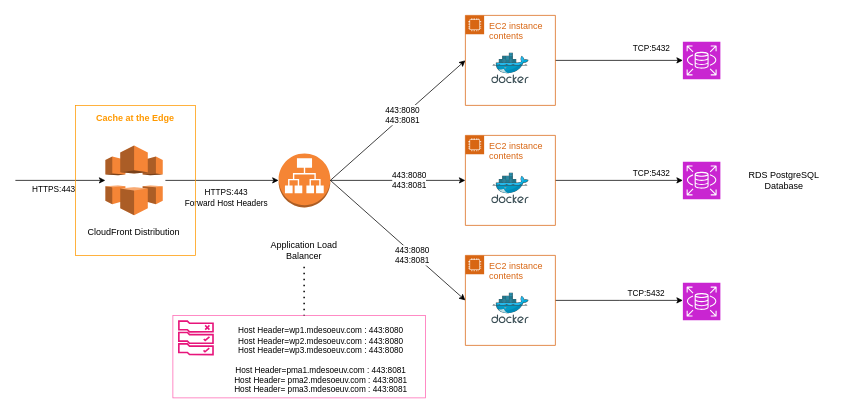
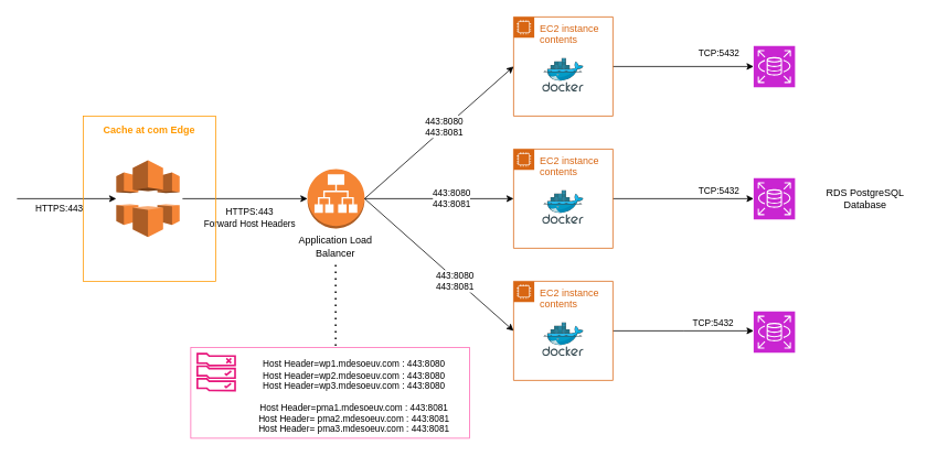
  <mxCell id="0" />
  <mxCell id="1" parent="0" />
  <mxCell id="2" value="" style="rounded=0;whiteSpace=wrap;html=1;fillColor=none;strokeColor=#FF66B3;" parent="1" vertex="1"><mxGeometry x="230" y="420" width="336.75" height="110" as="geometry" /></mxCell>
  <mxCell id="3" value="" style="edgeStyle=orthogonalEdgeStyle;rounded=0;orthogonalLoop=1;jettySize=auto;html=1;entryX=0;entryY=0.5;entryDx=0;entryDy=0;entryPerimeter=0;" parent="1" source="4" target="35" edge="1"><mxGeometry relative="1" as="geometry"><mxPoint x="840" y="80" as="targetPoint" /></mxGeometry></mxCell>
  <mxCell id="4" value="EC2 instance contents" style="points=[[0,0],[0.25,0],[0.5,0],[0.75,0],[1,0],[1,0.25],[1,0.5],[1,0.75],[1,1],[0.75,1],[0.5,1],[0.25,1],[0,1],[0,0.75],[0,0.5],[0,0.25]];outlineConnect=0;gradientColor=none;html=1;whiteSpace=wrap;fontSize=12;fontStyle=0;container=1;pointerEvents=0;collapsible=0;recursiveResize=0;shape=mxgraph.aws4.group;grIcon=mxgraph.aws4.group_ec2_instance_contents;strokeColor=#D86613;fillColor=none;verticalAlign=top;align=left;spacingLeft=30;fontColor=#D86613;dashed=0;" parent="1" vertex="1"><mxGeometry x="620" y="20" width="120" height="120" as="geometry" /></mxCell>
  <mxCell id="5" value="" style="image;sketch=0;aspect=fixed;html=1;points=[];align=center;fontSize=12;image=img/lib/mscae/Docker.svg;" parent="4" vertex="1"><mxGeometry x="35" y="50" width="50" height="41" as="geometry" /></mxCell>
  <mxCell id="6" value="" style="edgeStyle=orthogonalEdgeStyle;rounded=0;orthogonalLoop=1;jettySize=auto;html=1;entryX=0;entryY=0.5;entryDx=0;entryDy=0;entryPerimeter=0;jumpStyle=gap;" parent="1" source="8" target="29" edge="1"><mxGeometry relative="1" as="geometry"><mxPoint x="840" y="240" as="targetPoint" /></mxGeometry></mxCell>
  <mxCell id="7" value="TCP:5432" style="edgeLabel;html=1;align=center;verticalAlign=middle;resizable=0;points=[];" parent="6" vertex="1" connectable="0"><mxGeometry x="0.3" y="1" relative="1" as="geometry"><mxPoint x="16" y="-9" as="offset" /></mxGeometry></mxCell>
  <mxCell id="8" value="EC2 instance contents" style="points=[[0,0],[0.25,0],[0.5,0],[0.75,0],[1,0],[1,0.25],[1,0.5],[1,0.75],[1,1],[0.75,1],[0.5,1],[0.25,1],[0,1],[0,0.75],[0,0.5],[0,0.25]];outlineConnect=0;gradientColor=none;html=1;whiteSpace=wrap;fontSize=12;fontStyle=0;container=1;pointerEvents=0;collapsible=0;recursiveResize=0;shape=mxgraph.aws4.group;grIcon=mxgraph.aws4.group_ec2_instance_contents;strokeColor=#D86613;fillColor=none;verticalAlign=top;align=left;spacingLeft=30;fontColor=#D86613;dashed=0;" parent="1" vertex="1"><mxGeometry x="620" y="180" width="120" height="120" as="geometry" /></mxCell>
  <mxCell id="9" value="" style="image;sketch=0;aspect=fixed;html=1;points=[];align=center;fontSize=12;image=img/lib/mscae/Docker.svg;" parent="8" vertex="1"><mxGeometry x="35" y="50" width="50" height="41" as="geometry" /></mxCell>
  <mxCell id="10" value="" style="edgeStyle=orthogonalEdgeStyle;rounded=0;orthogonalLoop=1;jettySize=auto;html=1;entryX=0;entryY=0.5;entryDx=0;entryDy=0;entryPerimeter=0;" parent="1" source="11" edge="1"><mxGeometry relative="1" as="geometry"><mxPoint x="910" y="400" as="targetPoint" /></mxGeometry></mxCell>
  <mxCell id="11" value="EC2 instance contents" style="points=[[0,0],[0.25,0],[0.5,0],[0.75,0],[1,0],[1,0.25],[1,0.5],[1,0.75],[1,1],[0.75,1],[0.5,1],[0.25,1],[0,1],[0,0.75],[0,0.5],[0,0.25]];outlineConnect=0;gradientColor=none;html=1;whiteSpace=wrap;fontSize=12;fontStyle=0;container=1;pointerEvents=0;collapsible=0;recursiveResize=0;shape=mxgraph.aws4.group;grIcon=mxgraph.aws4.group_ec2_instance_contents;strokeColor=#D86613;fillColor=none;verticalAlign=top;align=left;spacingLeft=30;fontColor=#D86613;dashed=0;" parent="1" vertex="1"><mxGeometry x="620" y="340" width="120" height="120" as="geometry" /></mxCell>
  <mxCell id="12" value="" style="image;sketch=0;aspect=fixed;html=1;points=[];align=center;fontSize=12;image=img/lib/mscae/Docker.svg;" parent="11" vertex="1"><mxGeometry x="35" y="50" width="50" height="41" as="geometry" /></mxCell>
  <mxCell id="13" value="" style="outlineConnect=0;dashed=0;verticalLabelPosition=bottom;verticalAlign=top;align=center;html=1;shape=mxgraph.aws3.application_load_balancer;fillColor=#F58534;gradientColor=none;" parent="1" vertex="1"><mxGeometry x="371" y="204" width="69" height="72" as="geometry" /></mxCell>
  <mxCell id="14" value="" style="endArrow=classic;html=1;rounded=0;exitX=1;exitY=0.5;exitDx=0;exitDy=0;exitPerimeter=0;entryX=0;entryY=0.5;entryDx=0;entryDy=0;" parent="1" source="13" target="8" edge="1"><mxGeometry width="50" height="50" relative="1" as="geometry"><mxPoint x="380" y="410" as="sourcePoint" /><mxPoint x="430" y="360" as="targetPoint" /></mxGeometry></mxCell>
  <mxCell id="15" value="443:8080&lt;br&gt;443:8081" style="edgeLabel;html=1;align=center;verticalAlign=middle;resizable=0;points=[];" parent="14" vertex="1" connectable="0"><mxGeometry x="0.156" y="1" relative="1" as="geometry"><mxPoint as="offset" /></mxGeometry></mxCell>
  <mxCell id="16" value="" style="endArrow=classic;html=1;rounded=0;exitX=1;exitY=0.5;exitDx=0;exitDy=0;exitPerimeter=0;entryX=0;entryY=0.5;entryDx=0;entryDy=0;" parent="1" source="13" target="11" edge="1"><mxGeometry width="50" height="50" relative="1" as="geometry"><mxPoint x="450" y="250" as="sourcePoint" /><mxPoint x="630" y="250" as="targetPoint" /></mxGeometry></mxCell>
  <mxCell id="17" value="443:8080&lt;br&gt;443:8081" style="edgeLabel;html=1;align=center;verticalAlign=middle;resizable=0;points=[];" parent="16" vertex="1" connectable="0"><mxGeometry x="0.223" y="-2" relative="1" as="geometry"><mxPoint as="offset" /></mxGeometry></mxCell>
  <mxCell id="18" value="" style="endArrow=classic;html=1;rounded=0;exitX=1;exitY=0.5;exitDx=0;exitDy=0;exitPerimeter=0;entryX=0;entryY=0.5;entryDx=0;entryDy=0;" parent="1" source="13" target="4" edge="1"><mxGeometry width="50" height="50" relative="1" as="geometry"><mxPoint x="460" y="260" as="sourcePoint" /><mxPoint x="640" y="260" as="targetPoint" /></mxGeometry></mxCell>
  <mxCell id="19" value="&lt;font style=&quot;font-size: 11px;&quot;&gt;Host Header=wp1.mdesoeuv.com : 443:8080&lt;br style=&quot;border-color: var(--border-color);&quot;&gt;Host Header=wp2.mdesoeuv.com : 443:8080&lt;br style=&quot;border-color: var(--border-color);&quot;&gt;Host Header=wp3.mdesoeuv.com : 443:8080&lt;br&gt;&lt;br&gt;Host Header=pma1.mdesoeuv.com : 443:8081&lt;br&gt;Host Header=&amp;nbsp;pma2.mdesoeuv.com : 443:8081&lt;br style=&quot;border-color: var(--border-color);&quot;&gt;Host Header=&amp;nbsp;pma3.mdesoeuv.com : 443:8081&lt;/font&gt;" style="edgeLabel;html=1;align=center;verticalAlign=middle;resizable=0;points=[];" parent="18" vertex="1" connectable="0"><mxGeometry x="-0.011" y="-1" relative="1" as="geometry"><mxPoint x="-103" y="318" as="offset" /></mxGeometry></mxCell>
  <mxCell id="20" value="443:8080&lt;br&gt;443:8081" style="edgeLabel;html=1;align=center;verticalAlign=middle;resizable=0;points=[];" parent="18" vertex="1" connectable="0"><mxGeometry x="0.07" y="2" relative="1" as="geometry"><mxPoint as="offset" /></mxGeometry></mxCell>
- <mxCell id="21" value="Application Load Balancer" style="text;html=1;strokeColor=none;fillColor=none;align=center;verticalAlign=middle;whiteSpace=wrap;rounded=0;" parent="1" vertex="1"><mxGeometry x="340" y="311" width="130" height="44" as="geometry" /></mxCell>
+ <mxCell id="21" value="Application Load Balancer" style="text;html=1;strokeColor=none;fillColor=none;align=center;verticalAlign=middle;whiteSpace=wrap;rounded=0;" parent="1" vertex="1"><mxGeometry x="340" y="276" width="130" height="44" as="geometry" /></mxCell>
  <mxCell id="22" value="" style="outlineConnect=0;dashed=0;verticalLabelPosition=bottom;verticalAlign=top;align=center;html=1;shape=mxgraph.aws3.cloudfront;fillColor=#F58536;gradientColor=none;" parent="1" vertex="1"><mxGeometry x="140" y="193.5" width="76.5" height="93" as="geometry" /></mxCell>
- <mxCell id="23" value="CloudFront Distribution" style="text;html=1;strokeColor=none;fillColor=none;align=center;verticalAlign=middle;whiteSpace=wrap;rounded=0;" parent="1" vertex="1"><mxGeometry x="113.25" y="286.5" width="130" height="44" as="geometry" /></mxCell>
  <mxCell id="24" value="" style="endArrow=classic;html=1;rounded=0;entryX=0;entryY=0.5;entryDx=0;entryDy=0;entryPerimeter=0;" parent="1" target="13" edge="1"><mxGeometry width="50" height="50" relative="1" as="geometry"><mxPoint x="220" y="240" as="sourcePoint" /><mxPoint x="430" y="210" as="targetPoint" /></mxGeometry></mxCell>
  <mxCell id="25" value="HTTPS:443&lt;br&gt;Forward Host Headers" style="edgeLabel;html=1;align=center;verticalAlign=middle;resizable=0;points=[];" parent="24" vertex="1" connectable="0"><mxGeometry x="0.073" y="1" relative="1" as="geometry"><mxPoint x="-1" y="23" as="offset" /></mxGeometry></mxCell>
  <mxCell id="26" value="" style="endArrow=classic;html=1;rounded=0;entryX=0;entryY=0.5;entryDx=0;entryDy=0;entryPerimeter=0;" parent="1" target="22" edge="1"><mxGeometry width="50" height="50" relative="1" as="geometry"><mxPoint x="20" y="240" as="sourcePoint" /><mxPoint x="430" y="210" as="targetPoint" /></mxGeometry></mxCell>
  <mxCell id="27" value="HTTPS:443" style="edgeLabel;html=1;align=center;verticalAlign=middle;resizable=0;points=[];" parent="26" vertex="1" connectable="0"><mxGeometry x="0.333" y="-5" relative="1" as="geometry"><mxPoint x="-30" y="6" as="offset" /></mxGeometry></mxCell>
- <mxCell id="28" value="&lt;b&gt;Cache at the Edge&lt;/b&gt;" style="outlineConnect=0;gradientColor=none;html=1;whiteSpace=wrap;fontSize=12;fontStyle=0;strokeColor=#FF9900;fillColor=none;verticalAlign=top;align=center;fontColor=#FF9900;dashed=0;spacingTop=3;" parent="1" vertex="1"><mxGeometry x="100" y="140" width="160" height="200" as="geometry" /></mxCell>
+ <mxCell id="28" value="&lt;b&gt;Cache at com Edge&lt;/b&gt;" style="outlineConnect=0;gradientColor=none;html=1;whiteSpace=wrap;fontSize=12;fontStyle=0;strokeColor=#FF9900;fillColor=none;verticalAlign=top;align=center;fontColor=#FF9900;dashed=0;spacingTop=3;" parent="1" vertex="1"><mxGeometry x="100" y="140" width="160" height="200" as="geometry" /></mxCell>
  <mxCell id="29" value="" style="sketch=0;points=[[0,0,0],[0.25,0,0],[0.5,0,0],[0.75,0,0],[1,0,0],[0,1,0],[0.25,1,0],[0.5,1,0],[0.75,1,0],[1,1,0],[0,0.25,0],[0,0.5,0],[0,0.75,0],[1,0.25,0],[1,0.5,0],[1,0.75,0]];outlineConnect=0;fontColor=#232F3E;fillColor=#C925D1;strokeColor=#ffffff;dashed=0;verticalLabelPosition=bottom;verticalAlign=top;align=center;html=1;fontSize=12;fontStyle=0;aspect=fixed;shape=mxgraph.aws4.resourceIcon;resIcon=mxgraph.aws4.rds;" parent="1" vertex="1"><mxGeometry x="910" y="215" width="50" height="50" as="geometry" /></mxCell>
  <mxCell id="30" value="RDS PostgreSQL Database" style="text;html=1;strokeColor=none;fillColor=none;align=center;verticalAlign=middle;whiteSpace=wrap;rounded=0;" parent="1" vertex="1"><mxGeometry x="980" y="218" width="130" height="44" as="geometry" /></mxCell>
  <mxCell id="31" value="TCP:5432" style="edgeLabel;html=1;align=center;verticalAlign=middle;resizable=0;points=[];" parent="1" vertex="1" connectable="0"><mxGeometry x="860" y="230" as="geometry"><mxPoint x="7" y="-167" as="offset" /></mxGeometry></mxCell>
  <mxCell id="32" value="TCP:5432" style="edgeLabel;html=1;align=center;verticalAlign=middle;resizable=0;points=[];" parent="1" vertex="1" connectable="0"><mxGeometry x="860" y="390" as="geometry" /></mxCell>
  <mxCell id="33" value="" style="sketch=0;outlineConnect=0;fontColor=#232F3E;gradientColor=none;fillColor=#E7157B;strokeColor=none;dashed=0;verticalLabelPosition=bottom;verticalAlign=top;align=center;html=1;fontSize=12;fontStyle=0;aspect=fixed;pointerEvents=1;shape=mxgraph.aws4.rule_2;" parent="1" vertex="1"><mxGeometry x="236.75" y="426.62" width="48" height="46.77" as="geometry" /></mxCell>
  <mxCell id="34" value="" style="endArrow=none;dashed=1;html=1;dashPattern=1 3;strokeWidth=2;rounded=0;exitX=0.5;exitY=1;exitDx=0;exitDy=0;" parent="1" source="21" edge="1"><mxGeometry width="50" height="50" relative="1" as="geometry"><mxPoint x="391.5" y="370" as="sourcePoint" /><mxPoint x="405" y="420" as="targetPoint" /></mxGeometry></mxCell>
  <mxCell id="35" value="" style="sketch=0;points=[[0,0,0],[0.25,0,0],[0.5,0,0],[0.75,0,0],[1,0,0],[0,1,0],[0.25,1,0],[0.5,1,0],[0.75,1,0],[1,1,0],[0,0.25,0],[0,0.5,0],[0,0.75,0],[1,0.25,0],[1,0.5,0],[1,0.75,0]];outlineConnect=0;fontColor=#232F3E;fillColor=#C925D1;strokeColor=#ffffff;dashed=0;verticalLabelPosition=bottom;verticalAlign=top;align=center;html=1;fontSize=12;fontStyle=0;aspect=fixed;shape=mxgraph.aws4.resourceIcon;resIcon=mxgraph.aws4.rds;" parent="1" vertex="1"><mxGeometry x="910" y="55" width="50" height="50" as="geometry" /></mxCell>
  <mxCell id="36" value="" style="sketch=0;points=[[0,0,0],[0.25,0,0],[0.5,0,0],[0.75,0,0],[1,0,0],[0,1,0],[0.25,1,0],[0.5,1,0],[0.75,1,0],[1,1,0],[0,0.25,0],[0,0.5,0],[0,0.75,0],[1,0.25,0],[1,0.5,0],[1,0.75,0]];outlineConnect=0;fontColor=#232F3E;fillColor=#C925D1;strokeColor=#ffffff;dashed=0;verticalLabelPosition=bottom;verticalAlign=top;align=center;html=1;fontSize=12;fontStyle=0;aspect=fixed;shape=mxgraph.aws4.resourceIcon;resIcon=mxgraph.aws4.rds;" parent="1" vertex="1"><mxGeometry x="910" y="376.62" width="50" height="50" as="geometry" /></mxCell>
